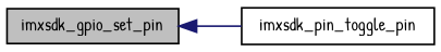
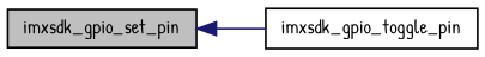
  digraph {
    rankdir=LR
    fontname="Patrick Hand"
    node [color=black fontname="Patrick Hand" fontsize=10 shape=record style=filled]
    n1 [fillcolor=grey75 fontcolor=black height=0.2 label=imxsdk_gpio_set_pin width=0.4]
-   n2 [fillcolor=white height=0.2 label=imxsdk_pin_toggle_pin width=0.4]
+   n2 [fillcolor=white height=0.2 label=imxsdk_gpio_toggle_pin width=0.4]
    n1 -> n2 [color=midnightblue dir=back fontname="Patrick Hand" fontsize=10 labelfontname=Helvetica labelfontsize=10 style=solid]
  }
